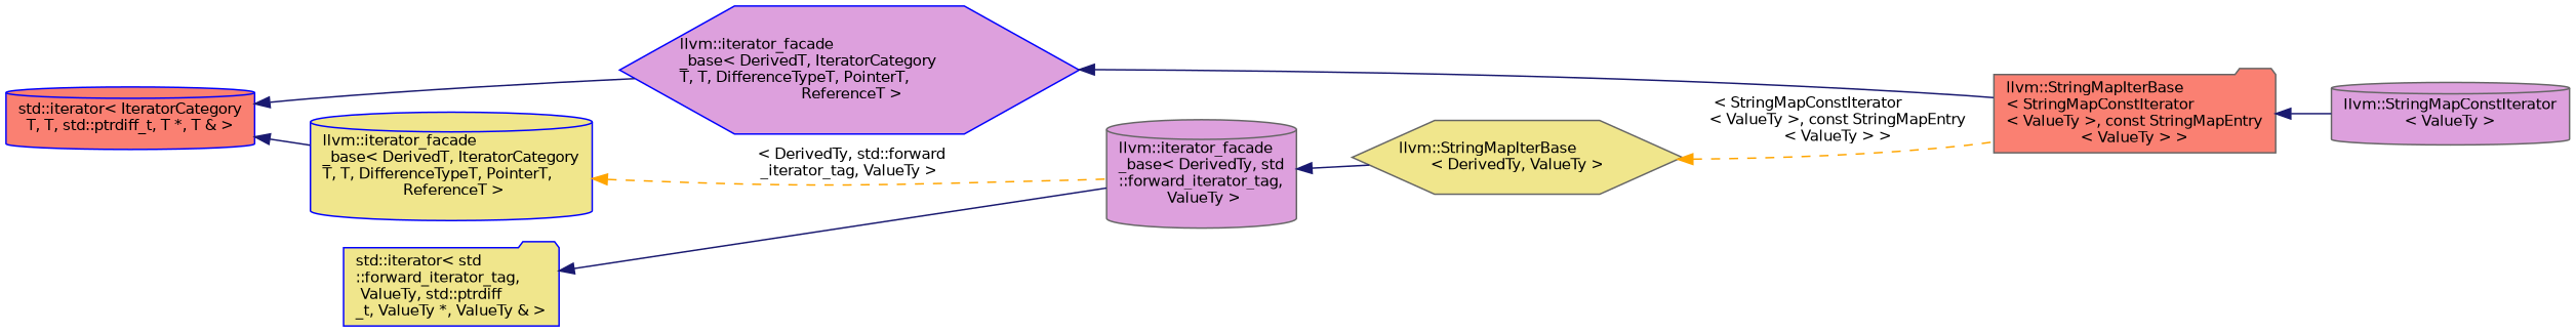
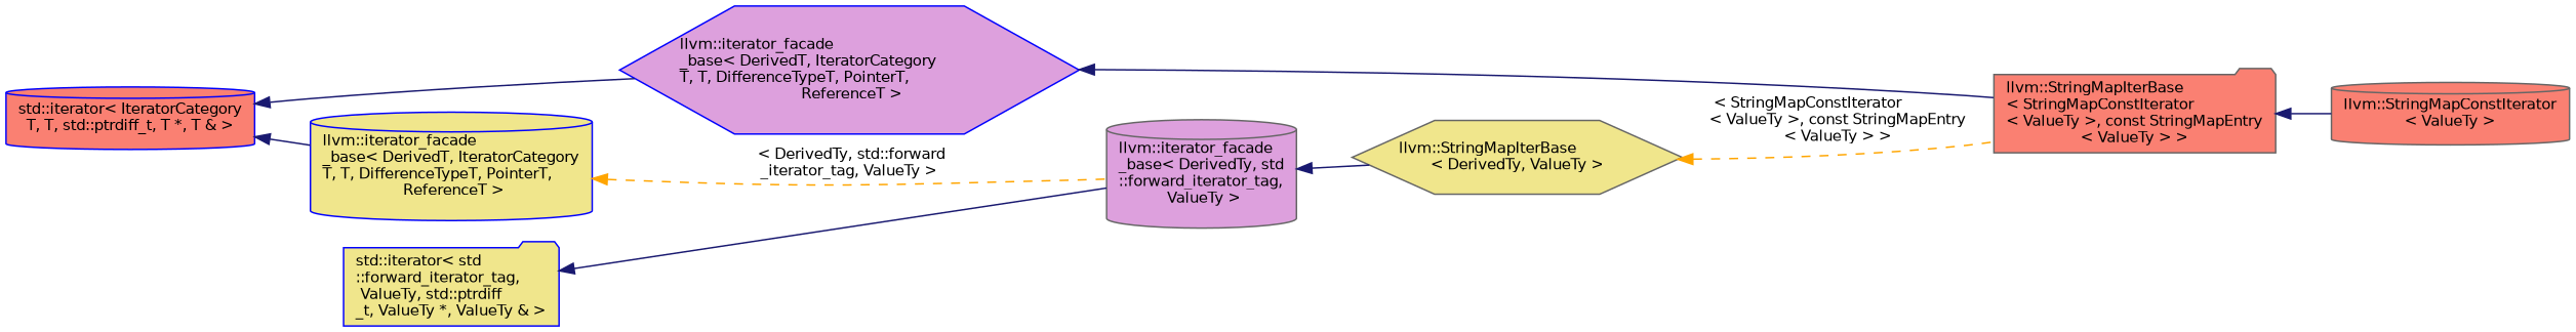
  digraph {
    rankdir=LR
    node [color=gray40 fillcolor=plum fontname=Helvetica fontsize=10 shape=cylinder style=filled]
    edge [color=midnightblue dir=back fontname=Helvetica fontsize=10 labelfontname=Helvetica labelfontsize=10 style=solid]
-   n1 [fontcolor=black height=0.2 label="llvm::StringMapConstIterator\l\< ValueTy \>" width=0.4]
+   n1 [fillcolor=salmon fontcolor=black height=0.2 label="llvm::StringMapConstIterator\l\< ValueTy \>" width=0.4]
    n2 [height=0.2 label="llvm::StringMapIterBase\l\< StringMapConstIterator\l\< ValueTy \>, const StringMapEntry\l\< ValueTy \> \>" shape=folder width=0.4 fillcolor=salmon]
    n3 [color=blue height=0.2 label="llvm::iterator_facade\l_base\< DerivedT, IteratorCategory\lT, T, DifferenceTypeT, PointerT,\l ReferenceT \>" shape=hexagon width=0.4]
    n4 [color=blue height=0.2 label="std::iterator\< IteratorCategory\lT, T, std::ptrdiff_t, T *, T & \>" width=0.4 fillcolor=salmon]
    n5 [color=blue height=0.2 label="llvm::iterator_facade\l_base\< DerivedT, IteratorCategory\lT, T, DifferenceTypeT, PointerT,\l ReferenceT \>" width=0.4 fillcolor=khaki]
    n6 [height=0.2 label="llvm::StringMapIterBase\l\< DerivedTy, ValueTy \>" shape=hexagon width=0.4 fillcolor=khaki]
    n7 [height=0.2 label="llvm::iterator_facade\l_base\< DerivedTy, std\l::forward_iterator_tag,\l ValueTy \>" width=0.4]
    n8 [color=blue height=0.2 label="std::iterator\< std\l::forward_iterator_tag,\l ValueTy, std::ptrdiff\l_t, ValueTy *, ValueTy & \>" shape=folder width=0.4 fillcolor=khaki]
    n2 -> n1
    n3 -> n2
    n4 -> n3
    n4 -> n5
    n5 -> n7 [color=orange label=" \< DerivedTy, std::forward\l_iterator_tag, ValueTy \>" style=dashed]
    n6 -> n2 [color=orange label=" \< StringMapConstIterator\l\< ValueTy \>, const StringMapEntry\l\< ValueTy \> \>" style=dashed]
    n7 -> n6
    n8 -> n7
  }
